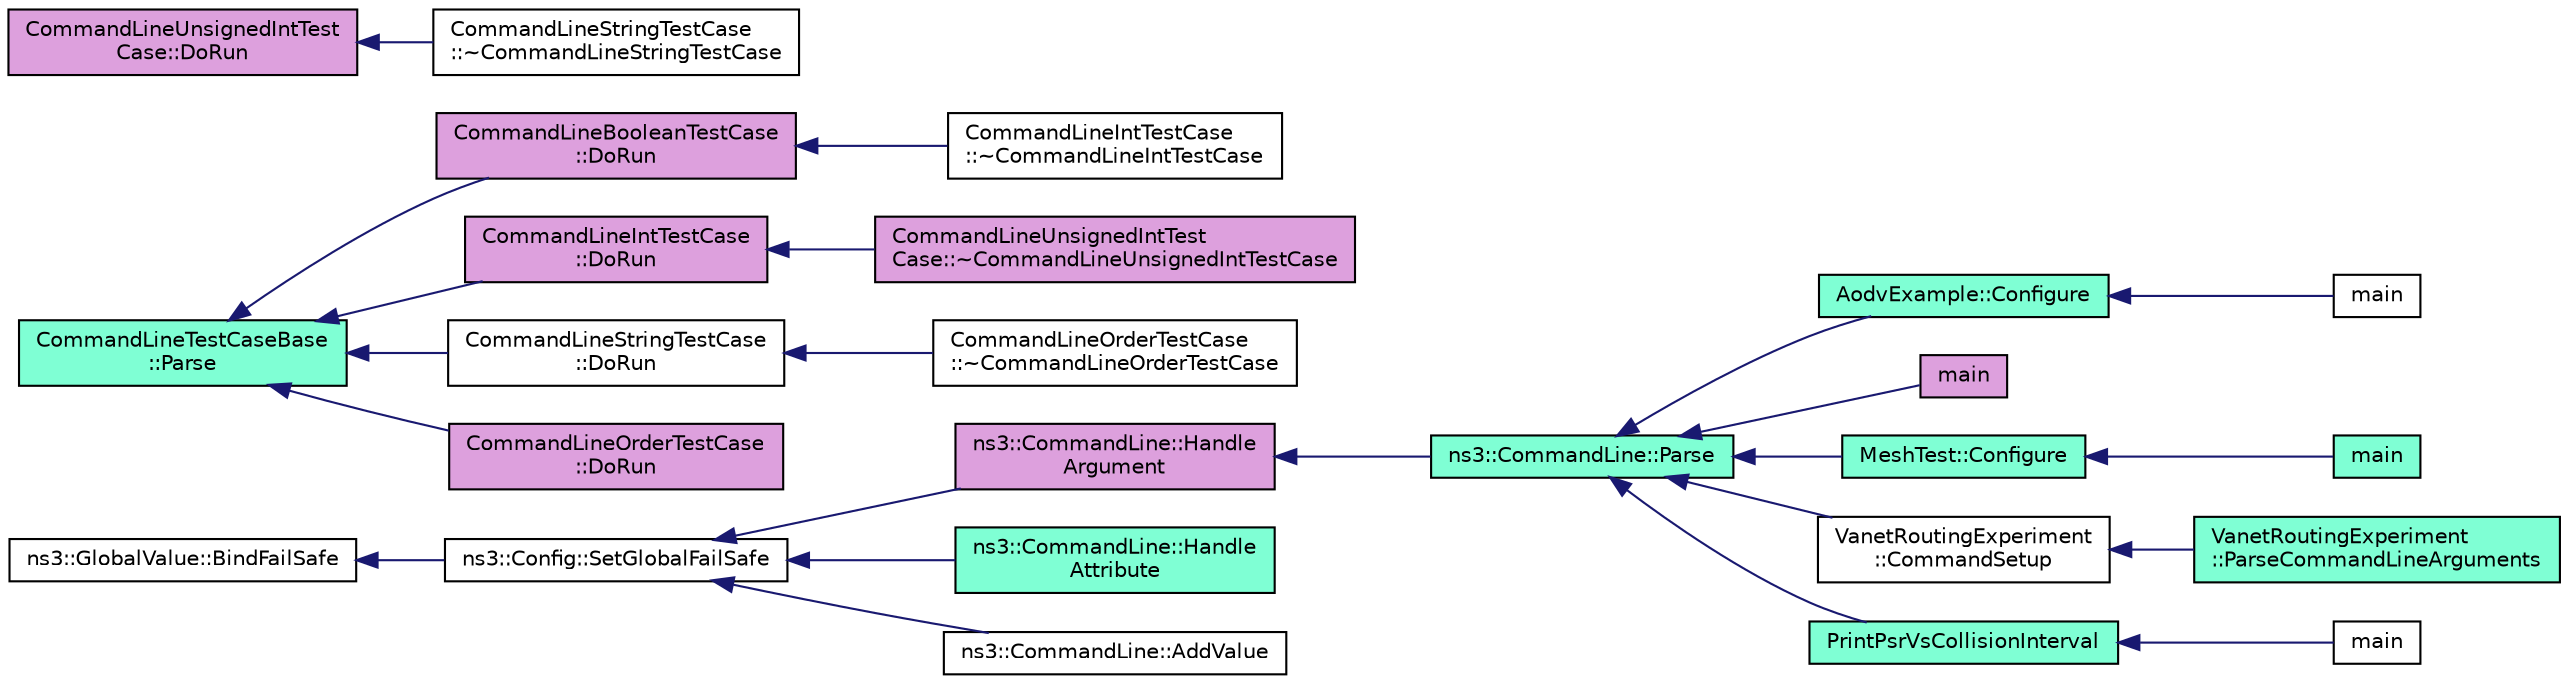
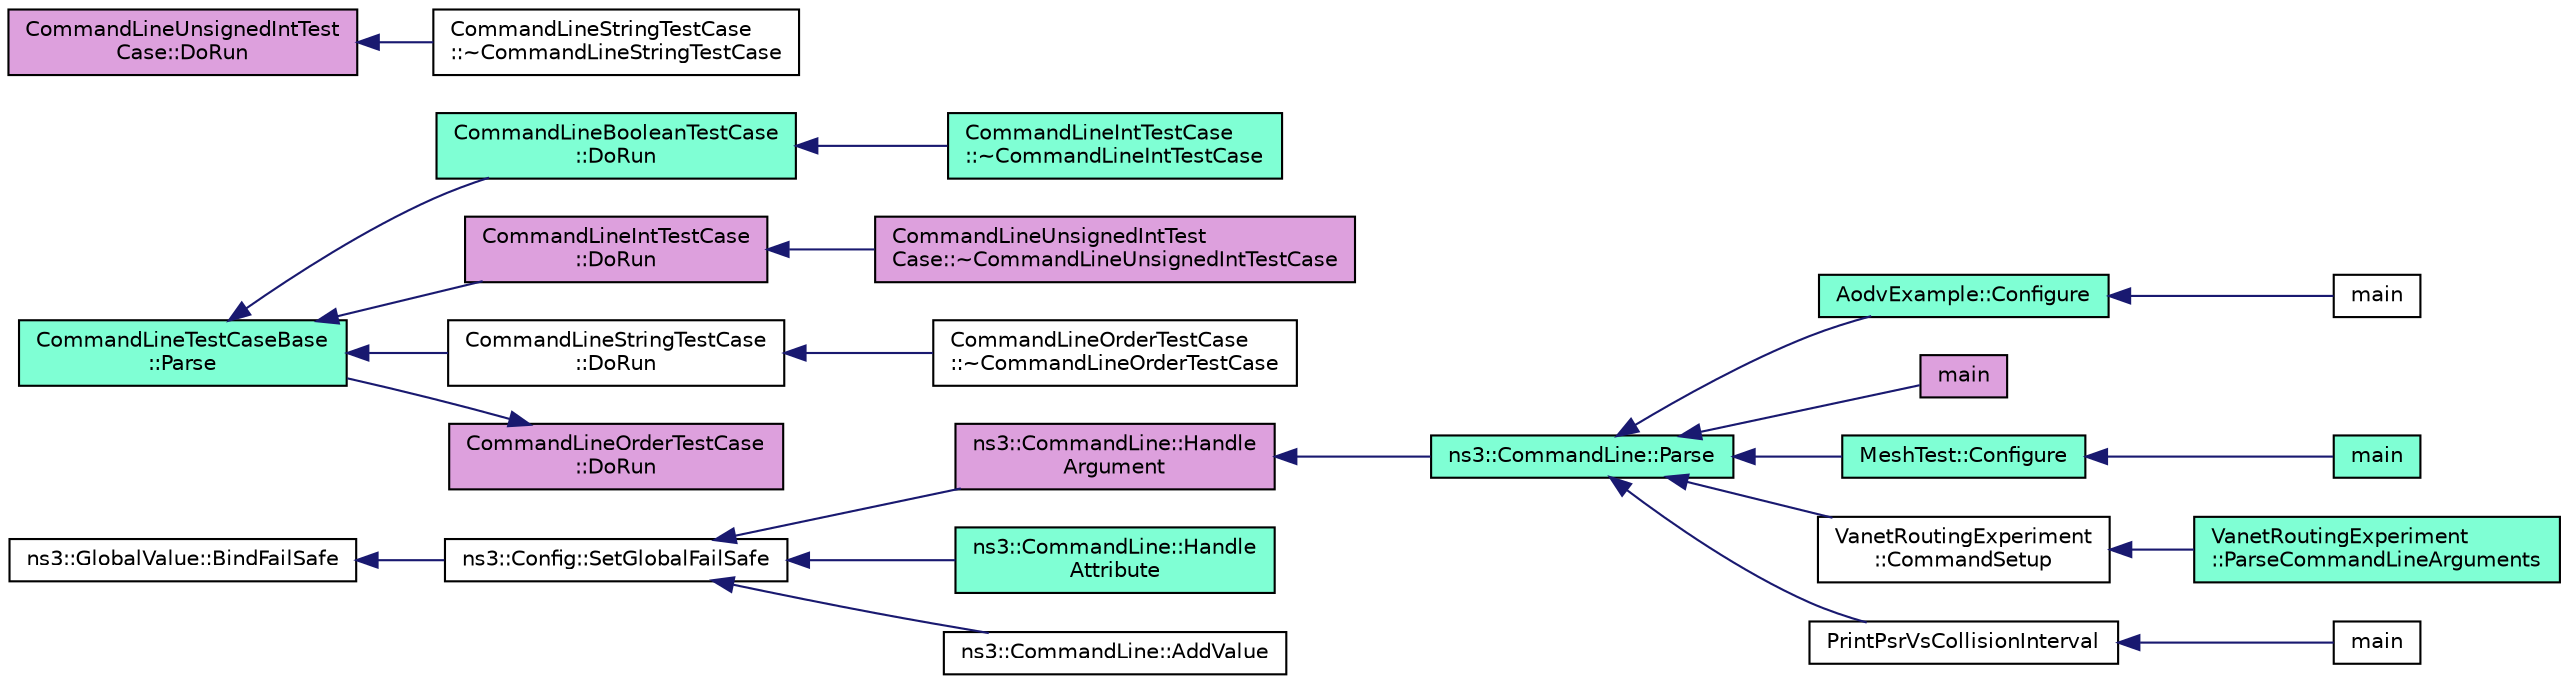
  digraph {
    rankdir=LR
    node [color=black fillcolor=white fontname=Helvetica fontsize=10 shape=record style=filled]
    edge [color=midnightblue dir=back fontname=Helvetica fontsize=10 labelfontname=Helvetica labelfontsize=10 style=solid]
    n1 [fontcolor=black height=0.2 label="ns3::GlobalValue::BindFailSafe" width=0.4]
    n2 [height=0.2 label="ns3::Config::SetGlobalFailSafe" width=0.4]
    n3 [fillcolor=plum height=0.2 label="ns3::CommandLine::Handle\lArgument" width=0.4]
    n4 [fillcolor=aquamarine height=0.2 label="ns3::CommandLine::Handle\lAttribute" width=0.4]
    n5 [height=0.2 label="ns3::CommandLine::AddValue" width=0.4]
    n6 [fillcolor=aquamarine height=0.2 label="ns3::CommandLine::Parse" width=0.4]
    n7 [fillcolor=aquamarine height=0.2 label="AodvExample::Configure" width=0.4]
    n8 [fillcolor=plum height=0.2 label=main width=0.4]
    n9 [fillcolor=aquamarine height=0.2 label="MeshTest::Configure" width=0.4]
    n10 [height=0.2 label="VanetRoutingExperiment\l::CommandSetup" width=0.4]
-   n11 [fillcolor=aquamarine height=0.2 label=PrintPsrVsCollisionInterval width=0.4]
+   n11 [height=0.2 label=PrintPsrVsCollisionInterval width=0.4]
    n12 [height=0.2 label=main width=0.4]
    n13 [fillcolor=aquamarine height=0.2 label="CommandLineTestCaseBase\l::Parse" width=0.4]
-   n14 [fillcolor=plum height=0.2 label="CommandLineBooleanTestCase\l::DoRun" width=0.4]
+   n14 [fillcolor=aquamarine height=0.2 label="CommandLineBooleanTestCase\l::DoRun" width=0.4]
    n15 [fillcolor=plum height=0.2 label="CommandLineIntTestCase\l::DoRun" width=0.4]
    n16 [height=0.2 label="CommandLineStringTestCase\l::DoRun" width=0.4]
    n17 [fillcolor=plum height=0.2 label="CommandLineOrderTestCase\l::DoRun" width=0.4]
    n18 [fillcolor=aquamarine height=0.2 label=main width=0.4]
    n19 [fillcolor=aquamarine height=0.2 label="VanetRoutingExperiment\l::ParseCommandLineArguments" width=0.4]
    n20 [height=0.2 label=main width=0.4]
-   n21 [height=0.2 label="CommandLineIntTestCase\l::~CommandLineIntTestCase" width=0.4]
+   n21 [fillcolor=aquamarine height=0.2 label="CommandLineIntTestCase\l::~CommandLineIntTestCase" width=0.4]
    n22 [fillcolor=plum height=0.2 label="CommandLineUnsignedIntTest\lCase::~CommandLineUnsignedIntTestCase" width=0.4]
    n23 [fillcolor=plum height=0.2 label="CommandLineUnsignedIntTest\lCase::DoRun" width=0.4]
    n24 [height=0.2 label="CommandLineStringTestCase\l::~CommandLineStringTestCase" width=0.4]
    n25 [height=0.2 label="CommandLineOrderTestCase\l::~CommandLineOrderTestCase" width=0.4]
    n1 -> n2
    n2 -> n3
    n2 -> n4
    n2 -> n5
    n3 -> n6
    n6 -> n7
    n6 -> n8
    n6 -> n9
    n6 -> n10
    n6 -> n11
    n7 -> n12
    n9 -> n18
    n10 -> n19
    n11 -> n20
    n13 -> n14
    n13 -> n15
    n13 -> n16
-   n13 -> n17
+   n17 -> n13
    n14 -> n21
    n15 -> n22
    n16 -> n25
    n23 -> n24
  }
